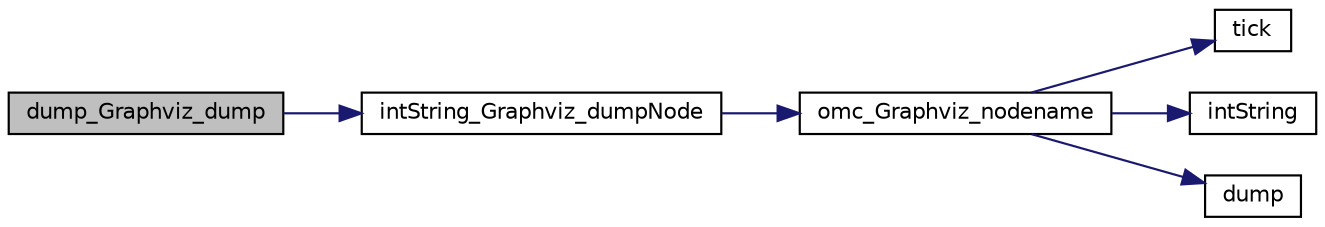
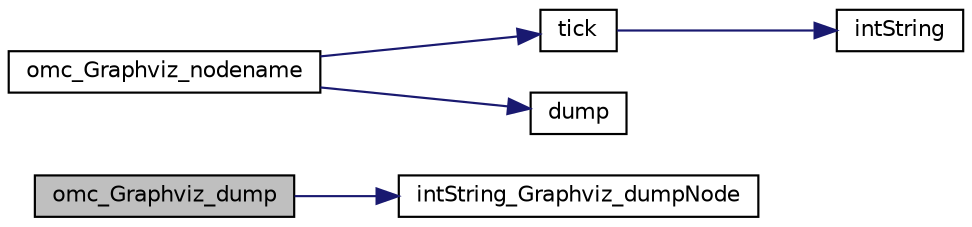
  digraph {
    rankdir=LR
    node [color=black fillcolor=white fontname=Helvetica fontsize=10 shape=record style=filled]
    edge [color=midnightblue fontname=Helvetica fontsize=10 labelfontname=Helvetica labelfontsize=10 style=solid]
-   n1 [fillcolor=grey75 fontcolor=black height=0.2 label=dump_Graphviz_dump width=0.4]
+   n1 [fillcolor=grey75 fontcolor=black height=0.2 label=omc_Graphviz_dump width=0.4]
    n2 [height=0.2 label=intString_Graphviz_dumpNode width=0.4]
    n3 [height=0.2 label=omc_Graphviz_nodename width=0.4]
    n4 [height=0.2 label=tick width=0.4]
    n5 [height=0.2 label=intString width=0.4]
    n6 [height=0.2 label=dump width=0.4]
    n1 -> n2
-   n2 -> n3
    n3 -> n4
-   n3 -> n5
+   n4 -> n5
    n3 -> n6
  }
